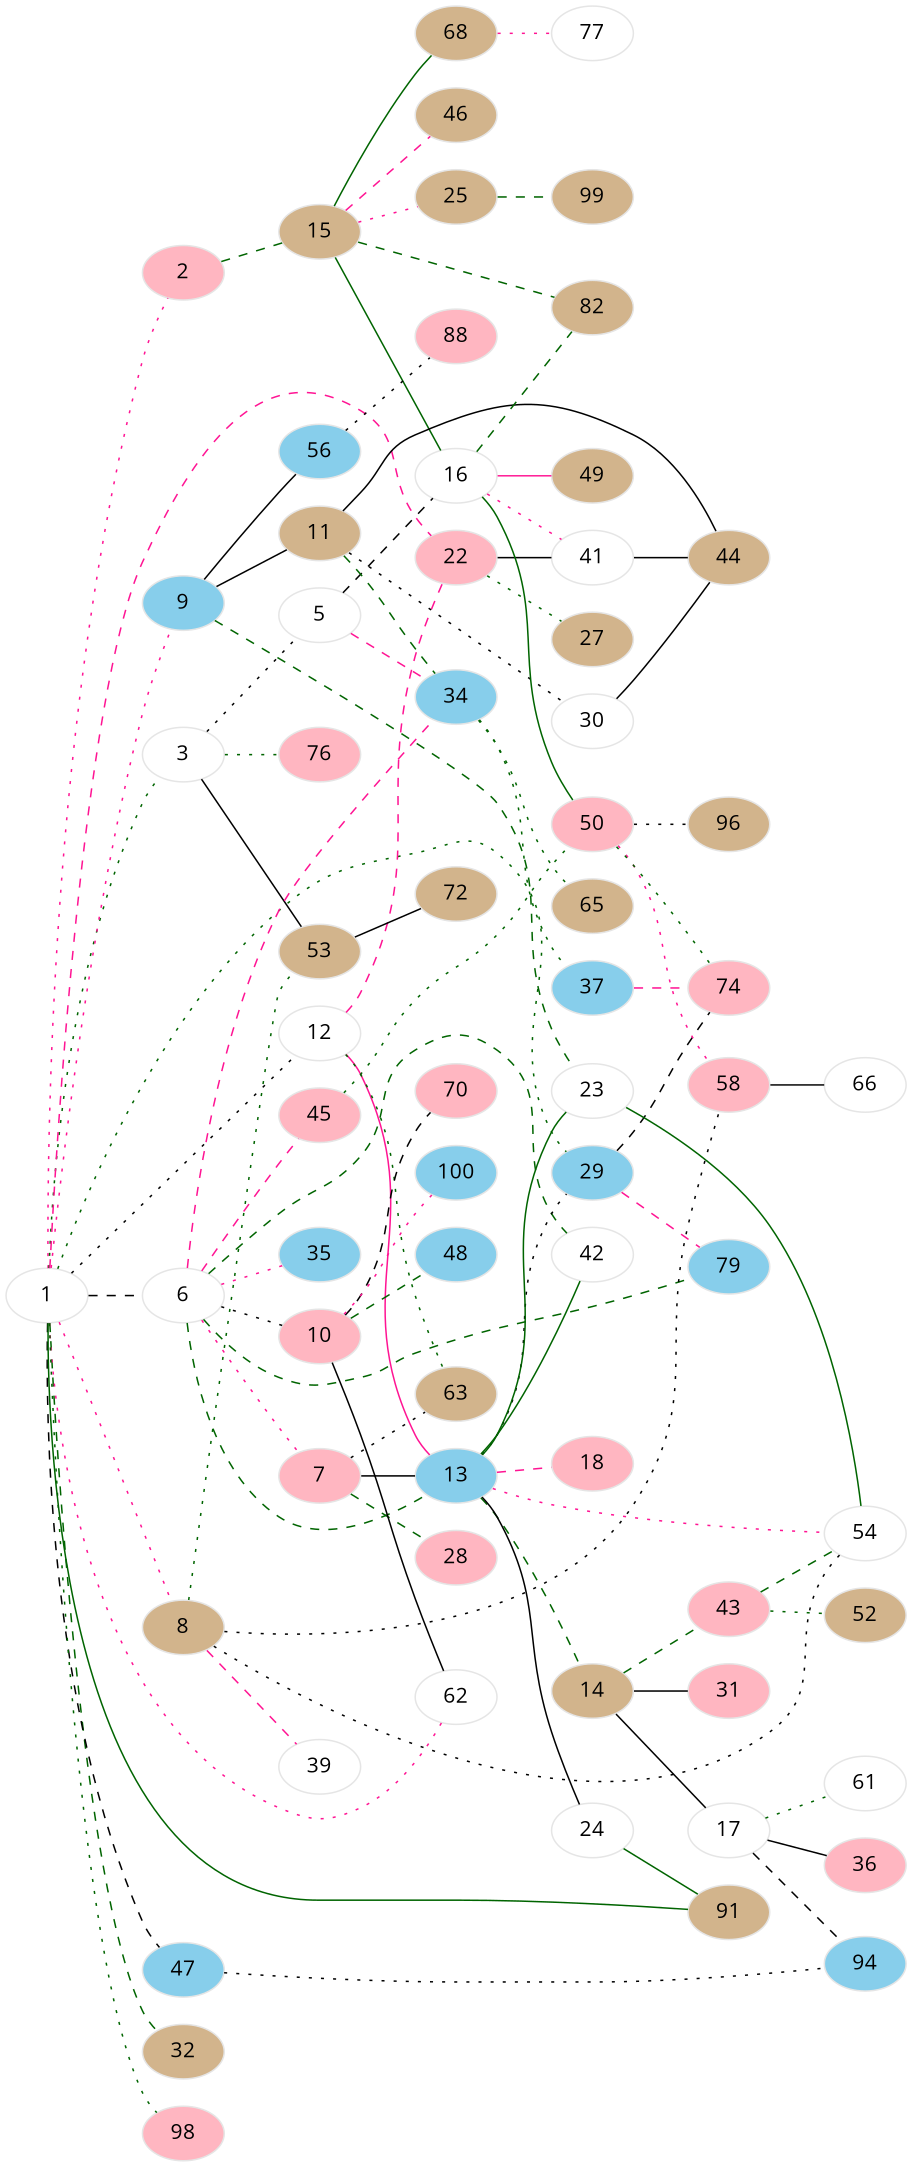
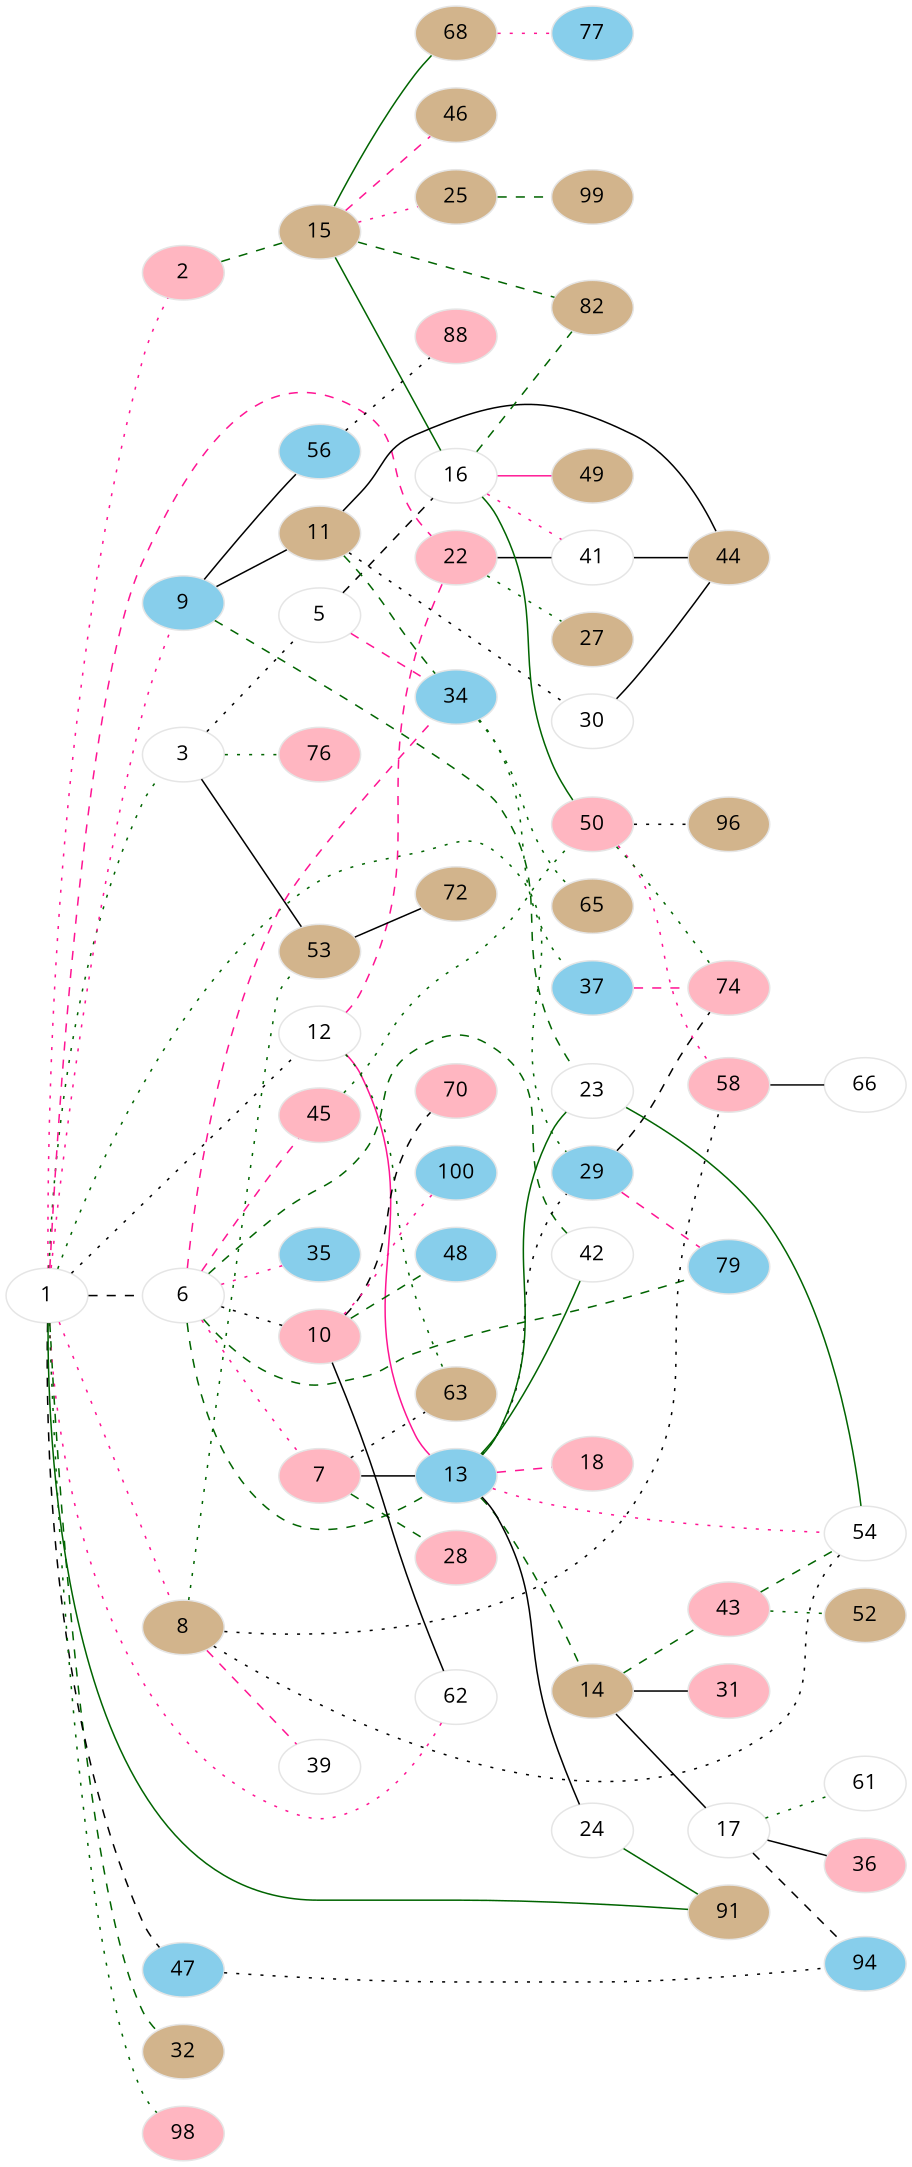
  graph {
    fontname="Open Sans"
    rankdir=LR
    node [color=gray90 fillcolor=tan fontname="Open Sans" style=filled]
    edge [color=darkgreen fontname="Open Sans" style=dotted]
    1 [fillcolor=white super="+4"]
    2 [fillcolor=lightpink super="+83"]
    3 [fillcolor=white]
    6 [fillcolor=white super="+19"]
    8 [super="+40"]
    9 [fillcolor=skyblue super="+93"]
    12 [fillcolor=white super="+21"]
    22 [fillcolor=lightpink super="+89"]
    29 [fillcolor=skyblue super="+55"]
    32
    47 [fillcolor=skyblue super="+86"]
    62 [fillcolor=white super="+87"]
    91 [super="+97"]
    98 [fillcolor=lightpink]
    15 [super="+20"]
    5 [fillcolor=white super="+80"]
    53 [super="+61"]
    76 [fillcolor=lightpink]
    34 [fillcolor=skyblue super="+64"]
    7 [fillcolor=lightpink super="+38"]
    10 [fillcolor=lightpink super="+26"]
    13 [fillcolor=skyblue super="+75"]
    35 [fillcolor=skyblue]
    42 [fillcolor=white]
    45 [fillcolor=lightpink]
    79 [fillcolor=skyblue]
    39 [fillcolor=white]
    54 [fillcolor=white super="+85"]
    58 [fillcolor=lightpink super="+84"]
    11
    23 [fillcolor=white]
    56 [fillcolor=skyblue]
    63
    41 [fillcolor=white]
    27 [super="+73"]
    74 [fillcolor=lightpink]
    94 [fillcolor=skyblue]
    16 [fillcolor=white super="+90"]
    25 [super="+78"]
    46
    68 [super="+95"]
    82
    72
    49
    50 [fillcolor=lightpink super="+57"]
    37 [fillcolor=skyblue super="+92"]
    65
    28 [fillcolor=lightpink]
    48 [fillcolor=skyblue]
    70 [fillcolor=lightpink]
    100 [fillcolor=skyblue]
    14 [super="+33"]
    18 [fillcolor=lightpink]
    24 [fillcolor=white]
    66 [fillcolor=white]
    30 [fillcolor=white super="+81"]
    44 [super="+71"]
    88 [fillcolor=lightpink]
    17 [fillcolor=white super="+60"]
    31 [fillcolor=lightpink super="+59"]
    43 [fillcolor=lightpink super="+67"]
    36 [fillcolor=lightpink]
    n63 [fillcolor=white label=61]
    52 [super="+69"]
    99
-   77 [fillcolor=white]
+   77 [fillcolor=skyblue]
    96
    1 -- 2 [color=deeppink]
    1 -- 3
    1 -- 6 [color=black style=dashed]
    1 -- 8 [color=deeppink]
    1 -- 9 [color=deeppink]
    1 -- 12 [color=black]
    1 -- 22 [color=deeppink style=dashed]
    1 -- 29
    1 -- 32 [style=dashed]
    1 -- 47 [color=black style=dashed]
    1 -- 62 [color=deeppink]
    1 -- 91 [style=solid]
    1 -- 98
    2 -- 15 [style=dashed]
    3 -- 5 [color=black]
    3 -- 53 [color=black style=solid]
    3 -- 76
    6 -- 34 [color=deeppink style=dashed]
    6 -- 7 [color=deeppink]
    6 -- 10 [color=black]
    6 -- 13 [style=dashed]
    6 -- 35 [color=deeppink]
    6 -- 42 [style=dashed]
    6 -- 45 [color=deeppink style=dashed]
    6 -- 79 [style=dashed]
    8 -- 53
    8 -- 39 [color=deeppink style=dashed]
    8 -- 54 [color=black]
    8 -- 58 [color=black]
    9 -- 11 [color=black style=solid]
    9 -- 23 [style=dashed]
    9 -- 56 [color=black style=solid]
    12 -- 22 [color=deeppink style=dashed]
    12 -- 13 [color=deeppink style=solid]
    12 -- 63
    22 -- 41 [color=black style=solid]
    22 -- 27
    29 -- 79 [color=deeppink style=dashed]
    29 -- 74 [color=black style=dashed]
    47 -- 94 [color=black]
    15 -- 16 [style=solid]
    15 -- 25 [color=deeppink]
    15 -- 46 [color=deeppink style=dashed]
    15 -- 68 [style=solid]
    15 -- 82 [style=dashed]
    5 -- 34 [color=deeppink style=dashed]
    5 -- 16 [color=black style=dashed]
    53 -- 72 [color=black style=solid]
    34 -- 37
    34 -- 65
    7 -- 13 [color=black style=solid]
    7 -- 63 [color=black]
    7 -- 28 [style=dashed]
    10 -- 62 [color=black style=solid]
    10 -- 48 [style=dashed]
    10 -- 70 [color=black style=dashed]
    10 -- 100 [color=deeppink]
    13 -- 29 [color=black]
    13 -- 42 [style=solid]
    13 -- 54 [color=deeppink]
    13 -- 23 [style=solid]
    13 -- 14 [style=dashed]
    13 -- 18 [color=deeppink style=dashed]
    13 -- 24 [color=black style=solid]
    45 -- 50
    58 -- 66 [color=black style=solid]
    11 -- 34 [style=dashed]
    11 -- 30 [color=black]
    11 -- 44 [color=black style=solid]
    23 -- 54 [style=solid]
    56 -- 88 [color=black]
    41 -- 44 [color=black style=solid]
    16 -- 41 [color=deeppink]
    16 -- 82 [style=dashed]
    16 -- 49 [color=deeppink style=solid]
    16 -- 50 [style=solid]
    25 -- 99 [style=dashed]
    68 -- 77 [color=deeppink]
    50 -- 58 [color=deeppink]
    50 -- 74
    50 -- 96 [color=black]
    37 -- 74 [color=deeppink style=dashed]
    14 -- 17 [color=black style=solid]
    14 -- 31 [color=black style=solid]
    14 -- 43 [style=dashed]
    24 -- 91 [style=solid]
    30 -- 44 [color=black style=solid]
    17 -- 94 [color=black style=dashed]
    17 -- 36 [color=black style=solid]
    17 -- n63
    43 -- 54 [style=dashed]
    43 -- 52
  }
